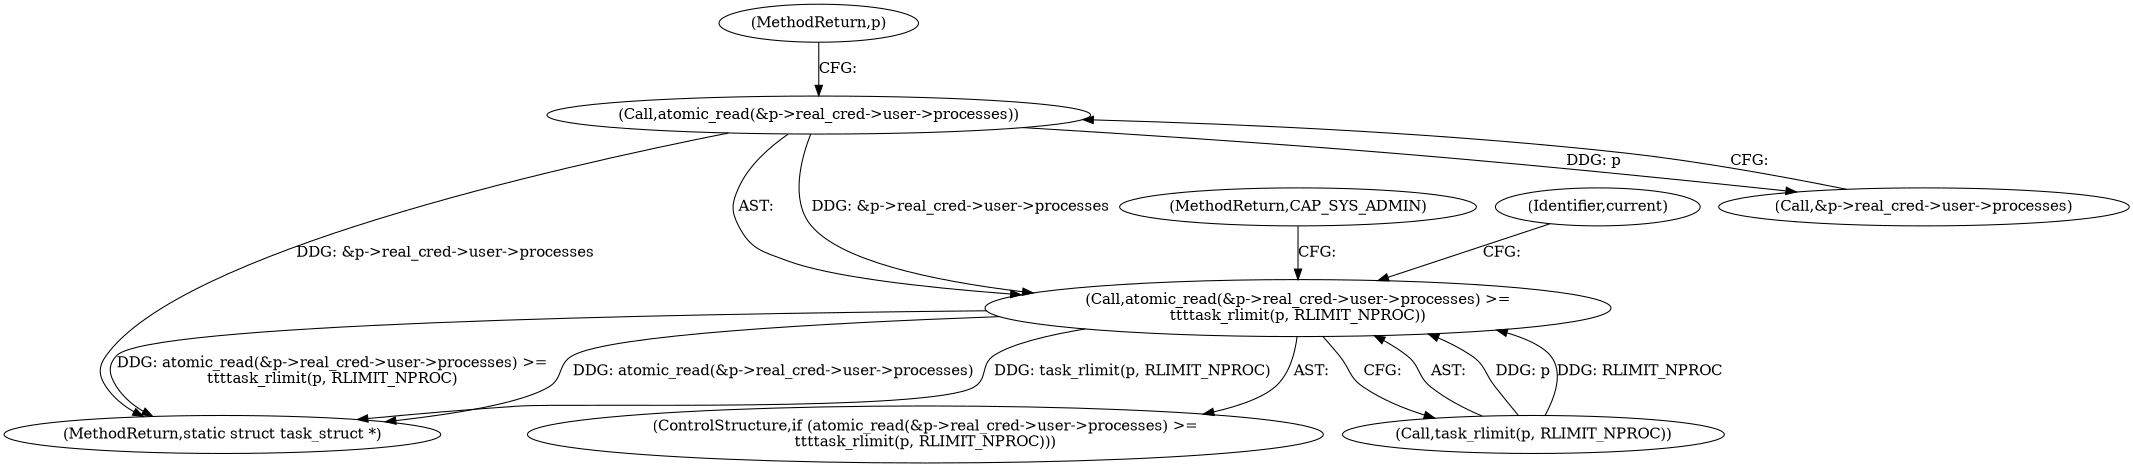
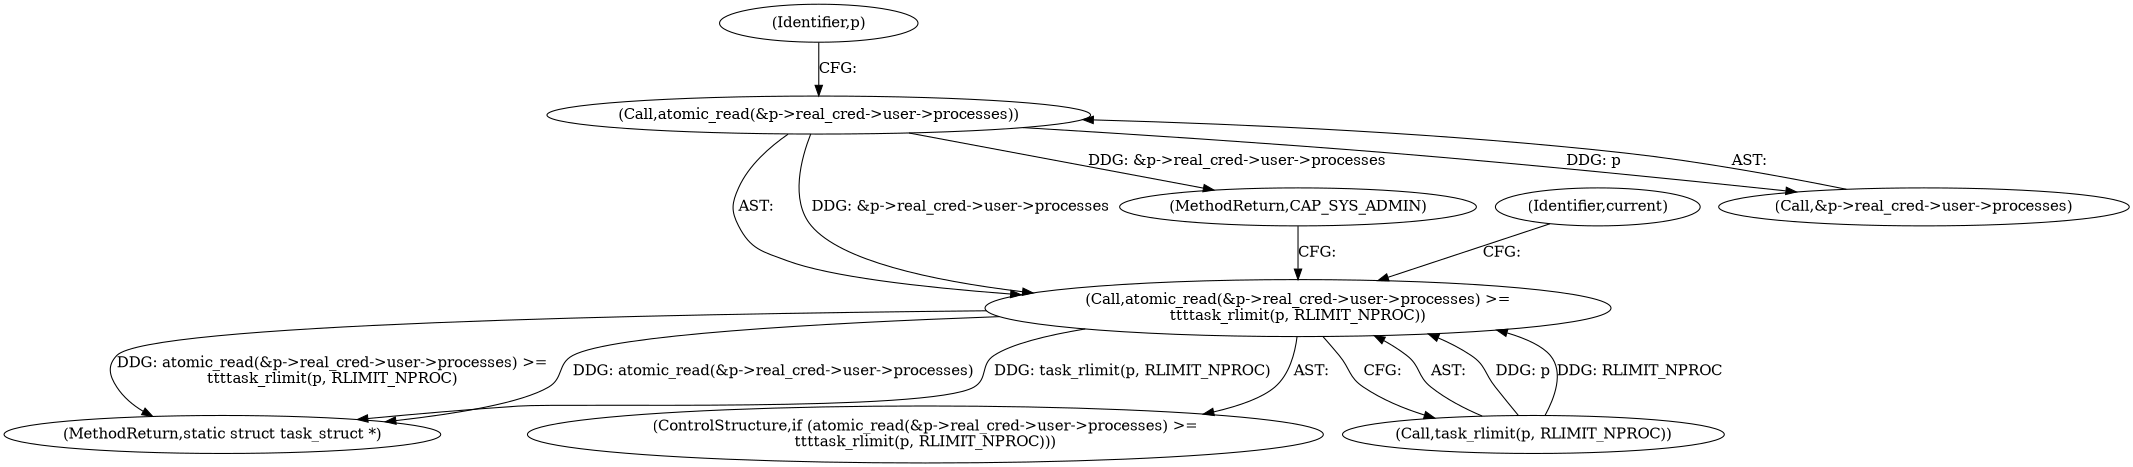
  digraph {
    n1 [label="(Call,atomic_read(&p->real_cred->user->processes))"]
    n2 [label="(Call,atomic_read(&p->real_cred->user->processes) >=\n\t\t\ttask_rlimit(p, RLIMIT_NPROC))"]
    n3 [label="(Call,&p->real_cred->user->processes)"]
    n4 [label="(MethodReturn,static struct task_struct *)"]
    n5 [label="(ControlStructure,if (atomic_read(&p->real_cred->user->processes) >=\n\t\t\ttask_rlimit(p, RLIMIT_NPROC)))"]
    n6 [label="(Call,task_rlimit(p, RLIMIT_NPROC))"]
    n7 [label="(MethodReturn,CAP_SYS_ADMIN)"]
    n8 [label="(Identifier,current)"]
-   n9 [label="(MethodReturn,p)"]
+   n9 [label="(Identifier,p)"]
    n1 -> n2 [label="AST: "]
    n1 -> n2 [label="DDG: &p->real_cred->user->processes"]
    n1 -> n3 [label="DDG: p"]
-   n1 -> n4 [label="DDG: &p->real_cred->user->processes"]
+   n1 -> n7 [label="DDG: &p->real_cred->user->processes"]
    n2 -> n4 [label="DDG: atomic_read(&p->real_cred->user->processes) >=\n\t\t\ttask_rlimit(p, RLIMIT_NPROC)"]
    n2 -> n4 [label="DDG: atomic_read(&p->real_cred->user->processes)"]
    n2 -> n4 [label="DDG: task_rlimit(p, RLIMIT_NPROC)"]
    n2 -> n5 [label="AST: "]
    n2 -> n6 [label="CFG: "]
-   n3 -> n1 [label="CFG: "]
+   n3 -> n1 [label="AST: "]
    n6 -> n2 [label="AST: "]
    n6 -> n2 [label="DDG: p"]
    n6 -> n2 [label="DDG: RLIMIT_NPROC"]
    n7 -> n2 [label="CFG: "]
    n8 -> n2 [label="CFG: "]
    n9 -> n1 [label="CFG: "]
  }
